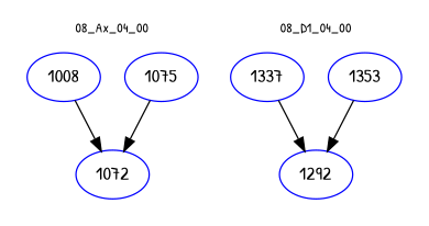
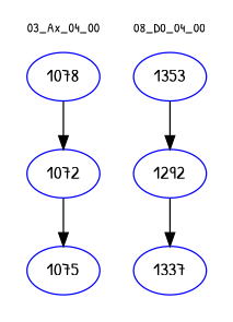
  digraph {
    fontname="Patrick Hand"
    node [color=blue fontname="Patrick Hand"]
    edge [color=black fontname="Patrick Hand"]
    n1 [label=1075]
    n2 [label=1072]
-   n3 [label=1008]
+   n3 [label=1078]
    n4 [label=1353]
    n5 [label=1292]
    n6 [label=1337]
    subgraph cluster_1 {
      color=white
      fontsize=10
-     label="08_Ax_04_00"
+     label="03_Ax_04_00"
      n1
      n2
      n3
    }
    subgraph cluster_2 {
      color=white
      fontsize=10
-     label="08_D1_04_00"
+     label="08_D0_04_00"
      n4
      n5
      n6
    }
-   n1 -> n2
+   n2 -> n1
    n3 -> n2
    n4 -> n5
-   n6 -> n5
+   n5 -> n6
  }
